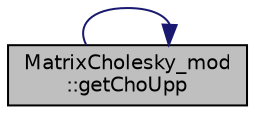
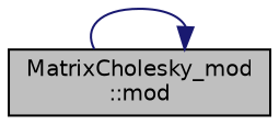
  digraph {
    rankdir=LR
-   n1 [color=black fillcolor=grey75 fontcolor=black fontname=Helvetica fontsize=10 height=0.2 label="MatrixCholesky_mod\l::getChoUpp" shape=record style=filled width=0.4]
+   n1 [color=black fillcolor=grey75 fontcolor=black fontname=Helvetica fontsize=10 height=0.2 label="MatrixCholesky_mod\l::mod" shape=record style=filled width=0.4]
    n1 -> n1 [color=midnightblue fontname=Helvetica fontsize=10 labelfontname=Helvetica labelfontsize=10 style=solid]
  }
